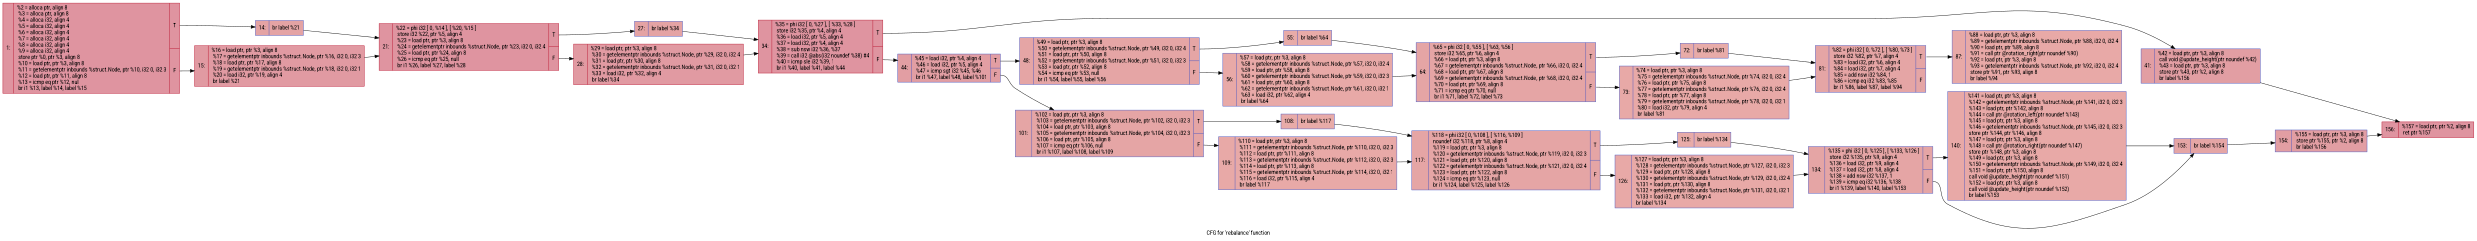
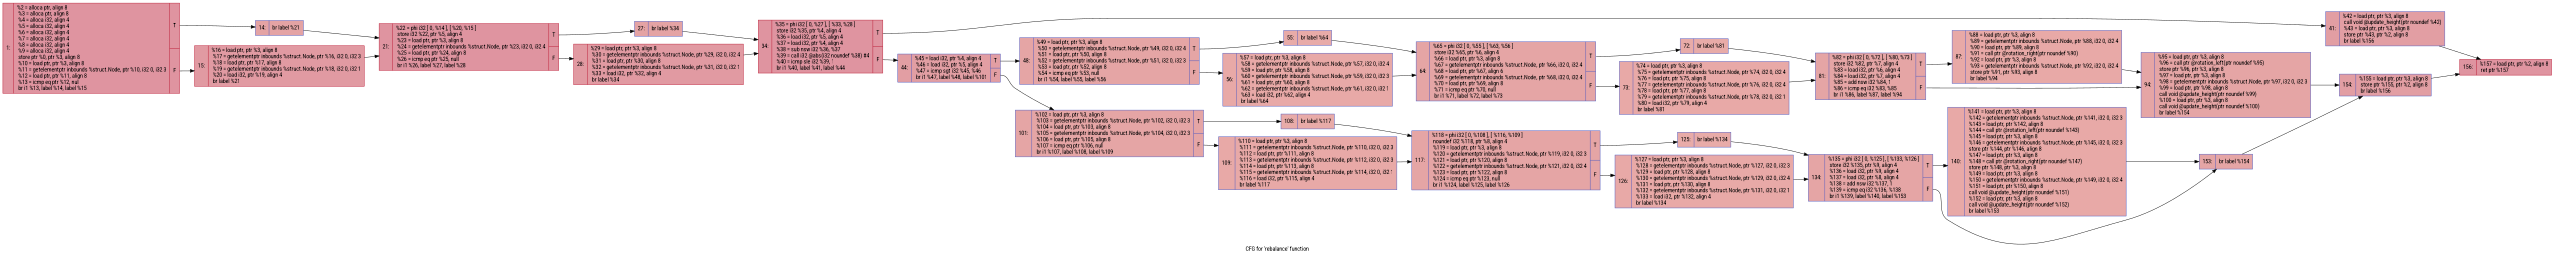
  digraph {
    fontname="Roboto Condensed"
    label="CFG for 'rebalance' function"
    rankdir=LR
    node [color="#3d50c3ff" fillcolor="#c5333470" fontname="Roboto Condensed" shape=record style=filled]
    edge [fontname="Roboto Condensed"]
    n1 [color="#b70d28ff" fillcolor="#b70d2870" label="{1:\l|  %2 = alloca ptr, align 8\l  %3 = alloca ptr, align 8\l  %4 = alloca i32, align 4\l  %5 = alloca i32, align 4\l  %6 = alloca i32, align 4\l  %7 = alloca i32, align 4\l  %8 = alloca i32, align 4\l  %9 = alloca i32, align 4\l  store ptr %0, ptr %3, align 8\l  %10 = load ptr, ptr %3, align 8\l  %11 = getelementptr inbounds %struct.Node, ptr %10, i32 0, i32 3\l  %12 = load ptr, ptr %11, align 8\l  %13 = icmp eq ptr %12, null\l  br i1 %13, label %14, label %15\l|{<s0>T|<s1>F}}"]
    n2 [fillcolor="#c32e3170" label="{14:\l|  br label %21\l}"]
    n3 [color="#b70d28ff" fillcolor="#bb1b2c70" label="{15:\l|  %16 = load ptr, ptr %3, align 8\l  %17 = getelementptr inbounds %struct.Node, ptr %16, i32 0, i32 3\l  %18 = load ptr, ptr %17, align 8\l  %19 = getelementptr inbounds %struct.Node, ptr %18, i32 0, i32 1\l  %20 = load i32, ptr %19, align 4\l  br label %21\l}"]
    n4 [color="#b70d28ff" fillcolor="#b70d2870" label="{21:\l|  %22 = phi i32 [ 0, %14 ], [ %20, %15 ]\l  store i32 %22, ptr %5, align 4\l  %23 = load ptr, ptr %3, align 8\l  %24 = getelementptr inbounds %struct.Node, ptr %23, i32 0, i32 4\l  %25 = load ptr, ptr %24, align 8\l  %26 = icmp eq ptr %25, null\l  br i1 %26, label %27, label %28\l|{<s0>T|<s1>F}}"]
    n5 [fillcolor="#c32e3170" label="{27:\l|  br label %34\l}"]
    n6 [color="#b70d28ff" fillcolor="#bb1b2c70" label="{28:\l|  %29 = load ptr, ptr %3, align 8\l  %30 = getelementptr inbounds %struct.Node, ptr %29, i32 0, i32 4\l  %31 = load ptr, ptr %30, align 8\l  %32 = getelementptr inbounds %struct.Node, ptr %31, i32 0, i32 1\l  %33 = load i32, ptr %32, align 4\l  br label %34\l}"]
    n7 [color="#b70d28ff" fillcolor="#b70d2870" label="{34:\l|  %35 = phi i32 [ 0, %27 ], [ %33, %28 ]\l  store i32 %35, ptr %4, align 4\l  %36 = load i32, ptr %5, align 4\l  %37 = load i32, ptr %4, align 4\l  %38 = sub nsw i32 %36, %37\l  %39 = call i32 @abs(i32 noundef %38) #4\l  %40 = icmp sle i32 %39, 1\l  br i1 %40, label %41, label %44\l|{<s0>T|<s1>F}}"]
    n8 [fillcolor="#be242e70" label="{41:\l|  %42 = load ptr, ptr %3, align 8\l  call void @update_height(ptr noundef %42)\l  %43 = load ptr, ptr %3, align 8\l  store ptr %43, ptr %2, align 8\l  br label %156\l}"]
    n9 [fillcolor="#be242e70" label="{44:\l|  %45 = load i32, ptr %4, align 4\l  %46 = load i32, ptr %5, align 4\l  %47 = icmp sgt i32 %45, %46\l  br i1 %47, label %48, label %101\l|{<s0>T|<s1>F}}"]
    n10 [color="#b70d28ff" fillcolor="#b70d2870" label="{156:\l|  %157 = load ptr, ptr %2, align 8\l  ret ptr %157\l}"]
    n11 [label="{48:\l|  %49 = load ptr, ptr %3, align 8\l  %50 = getelementptr inbounds %struct.Node, ptr %49, i32 0, i32 4\l  %51 = load ptr, ptr %50, align 8\l  %52 = getelementptr inbounds %struct.Node, ptr %51, i32 0, i32 3\l  %53 = load ptr, ptr %52, align 8\l  %54 = icmp eq ptr %53, null\l  br i1 %54, label %55, label %56\l|{<s0>T|<s1>F}}"]
    n12 [label="{101:\l|  %102 = load ptr, ptr %3, align 8\l  %103 = getelementptr inbounds %struct.Node, ptr %102, i32 0, i32 3\l  %104 = load ptr, ptr %103, align 8\l  %105 = getelementptr inbounds %struct.Node, ptr %104, i32 0, i32 3\l  %106 = load ptr, ptr %105, align 8\l  %107 = icmp eq ptr %106, null\l  br i1 %107, label %108, label %109\l|{<s0>T|<s1>F}}"]
    n13 [fillcolor="#cc403a70" label="{55:\l|  br label %64\l}"]
    n14 [fillcolor="#ca3b3770" label="{56:\l|  %57 = load ptr, ptr %3, align 8\l  %58 = getelementptr inbounds %struct.Node, ptr %57, i32 0, i32 4\l  %59 = load ptr, ptr %58, align 8\l  %60 = getelementptr inbounds %struct.Node, ptr %59, i32 0, i32 3\l  %61 = load ptr, ptr %60, align 8\l  %62 = getelementptr inbounds %struct.Node, ptr %61, i32 0, i32 1\l  %63 = load i32, ptr %62, align 4\l  br label %64\l}"]
    n15 [fillcolor="#cc403a70" label="{108:\l|  br label %117\l}"]
    n16 [fillcolor="#ca3b3770" label="{109:\l|  %110 = load ptr, ptr %3, align 8\l  %111 = getelementptr inbounds %struct.Node, ptr %110, i32 0, i32 3\l  %112 = load ptr, ptr %111, align 8\l  %113 = getelementptr inbounds %struct.Node, ptr %112, i32 0, i32 3\l  %114 = load ptr, ptr %113, align 8\l  %115 = getelementptr inbounds %struct.Node, ptr %114, i32 0, i32 1\l  %116 = load i32, ptr %115, align 4\l  br label %117\l}"]
-   n17 [label="{64:\l|  %65 = phi i32 [ 0, %55 ], [ %63, %56 ]\l  store i32 %65, ptr %6, align 4\l  %66 = load ptr, ptr %3, align 8\l  %67 = getelementptr inbounds %struct.Node, ptr %66, i32 0, i32 4\l  %68 = load ptr, ptr %67, align 8\l  %69 = getelementptr inbounds %struct.Node, ptr %68, i32 0, i32 4\l  %70 = load ptr, ptr %69, align 8\l  %71 = icmp eq ptr %70, null\l  br i1 %71, label %72, label %73\l|{<s0>T|<s1>F}}"]
+   n17 [label="{64:\l|  %65 = phi i32 [ 0, %55 ], [ %63, %56 ]\l  store i32 %65, ptr %6, align 4\l  %66 = load ptr, ptr %3, align 8\l  %67 = getelementptr inbounds %struct.Node, ptr %66, i32 0, i32 4\l  %68 = load ptr, ptr %67, align 6\l  %69 = getelementptr inbounds %struct.Node, ptr %68, i32 0, i32 4\l  %70 = load ptr, ptr %69, align 8\l  %71 = icmp eq ptr %70, null\l  br i1 %71, label %72, label %73\l|{<s0>T|<s1>F}}"]
    n18 [label="{117:\l|  %118 = phi i32 [ 0, %108 ], [ %116, %109 ]\l  noundef i32 %118, ptr %8, align 4\l  %119 = load ptr, ptr %3, align 8\l  %120 = getelementptr inbounds %struct.Node, ptr %119, i32 0, i32 3\l  %121 = load ptr, ptr %120, align 8\l  %122 = getelementptr inbounds %struct.Node, ptr %121, i32 0, i32 4\l  %123 = load ptr, ptr %122, align 8\l  %124 = icmp eq ptr %123, null\l  br i1 %124, label %125, label %126\l|{<s0>T|<s1>F}}"]
    n19 [fillcolor="#cc403a70" label="{72:\l|  br label %81\l}"]
    n20 [fillcolor="#ca3b3770" label="{73:\l|  %74 = load ptr, ptr %3, align 8\l  %75 = getelementptr inbounds %struct.Node, ptr %74, i32 0, i32 4\l  %76 = load ptr, ptr %75, align 8\l  %77 = getelementptr inbounds %struct.Node, ptr %76, i32 0, i32 4\l  %78 = load ptr, ptr %77, align 8\l  %79 = getelementptr inbounds %struct.Node, ptr %78, i32 0, i32 1\l  %80 = load i32, ptr %79, align 4\l  br label %81\l}"]
    n21 [label="{81:\l|  %82 = phi i32 [ 0, %72 ], [ %80, %73 ]\l  store i32 %82, ptr %7, align 4\l  %83 = load i32, ptr %6, align 4\l  %84 = load i32, ptr %7, align 4\l  %85 = add nsw i32 %84, 1\l  %86 = icmp eq i32 %83, %85\l  br i1 %86, label %87, label %94\l|{<s0>T|<s1>F}}"]
    n22 [fillcolor="#ca3b3770" label="{87:\l|  %88 = load ptr, ptr %3, align 8\l  %89 = getelementptr inbounds %struct.Node, ptr %88, i32 0, i32 4\l  %90 = load ptr, ptr %89, align 8\l  %91 = call ptr @rotation_right(ptr noundef %90)\l  %92 = load ptr, ptr %3, align 8\l  %93 = getelementptr inbounds %struct.Node, ptr %92, i32 0, i32 4\l  store ptr %91, ptr %93, align 8\l  br label %94\l}"]
+   n23 [label="{94:\l|  %95 = load ptr, ptr %3, align 8\l  %96 = call ptr @rotation_left(ptr noundef %95)\l  store ptr %96, ptr %3, align 8\l  %97 = load ptr, ptr %3, align 8\l  %98 = getelementptr inbounds %struct.Node, ptr %97, i32 0, i32 3\l  %99 = load ptr, ptr %98, align 8\l  call void @update_height(ptr noundef %99)\l  %100 = load ptr, ptr %3, align 8\l  call void @update_height(ptr noundef %100)\l  br label %154\l}"]
    n24 [fillcolor="#be242e70" label="{154:\l|  %155 = load ptr, ptr %3, align 8\l  store ptr %155, ptr %2, align 8\l  br label %156\l}"]
    n25 [fillcolor="#cc403a70" label="{125:\l|  br label %134\l}"]
    n26 [fillcolor="#ca3b3770" label="{126:\l|  %127 = load ptr, ptr %3, align 8\l  %128 = getelementptr inbounds %struct.Node, ptr %127, i32 0, i32 3\l  %129 = load ptr, ptr %128, align 8\l  %130 = getelementptr inbounds %struct.Node, ptr %129, i32 0, i32 4\l  %131 = load ptr, ptr %130, align 8\l  %132 = getelementptr inbounds %struct.Node, ptr %131, i32 0, i32 1\l  %133 = load i32, ptr %132, align 4\l  br label %134\l}"]
    n27 [label="{134:\l|  %135 = phi i32 [ 0, %125 ], [ %133, %126 ]\l  store i32 %135, ptr %9, align 4\l  %136 = load i32, ptr %9, align 4\l  %137 = load i32, ptr %8, align 4\l  %138 = add nsw i32 %137, 1\l  %139 = icmp eq i32 %136, %138\l  br i1 %139, label %140, label %153\l|{<s0>T|<s1>F}}"]
    n28 [fillcolor="#ca3b3770" label="{140:\l|  %141 = load ptr, ptr %3, align 8\l  %142 = getelementptr inbounds %struct.Node, ptr %141, i32 0, i32 3\l  %143 = load ptr, ptr %142, align 8\l  %144 = call ptr @rotation_left(ptr noundef %143)\l  %145 = load ptr, ptr %3, align 8\l  %146 = getelementptr inbounds %struct.Node, ptr %145, i32 0, i32 3\l  store ptr %144, ptr %146, align 8\l  %147 = load ptr, ptr %3, align 8\l  %148 = call ptr @rotation_right(ptr noundef %147)\l  store ptr %148, ptr %3, align 8\l  %149 = load ptr, ptr %3, align 8\l  %150 = getelementptr inbounds %struct.Node, ptr %149, i32 0, i32 4\l  %151 = load ptr, ptr %150, align 8\l  call void @update_height(ptr noundef %151)\l  %152 = load ptr, ptr %3, align 8\l  call void @update_height(ptr noundef %152)\l  br label %153\l}"]
    n29 [label="{153:\l|  br label %154\l}"]
    n1 -> n2 [tailport=s0]
    n1 -> n3 [tailport=s1]
    n2 -> n4
    n3 -> n4
    n4 -> n5 [tailport=s0]
    n4 -> n6 [tailport=s1]
    n5 -> n7
    n6 -> n7
    n7 -> n8 [tailport=s0]
    n7 -> n9 [tailport=s1]
    n8 -> n10
    n9 -> n11 [tailport=s0]
    n9 -> n12 [tailport=s1]
    n11 -> n13 [tailport=s0]
    n11 -> n14 [tailport=s1]
    n12 -> n15 [tailport=s0]
    n12 -> n16 [tailport=s1]
    n13 -> n17
    n14 -> n17
    n15 -> n18
    n16 -> n18
    n17 -> n19 [tailport=s0]
    n17 -> n20 [tailport=s1]
    n18 -> n25 [tailport=s0]
    n18 -> n26 [tailport=s1]
    n19 -> n21
    n20 -> n21
    n21 -> n22 [tailport=s0]
+   n21 -> n23 [tailport=s1]
+   n22 -> n23
+   n23 -> n24
    n24 -> n10
    n25 -> n27
    n26 -> n27
    n27 -> n28 [tailport=s0]
    n27 -> n29 [tailport=s1]
    n28 -> n29
    n29 -> n24
  }
